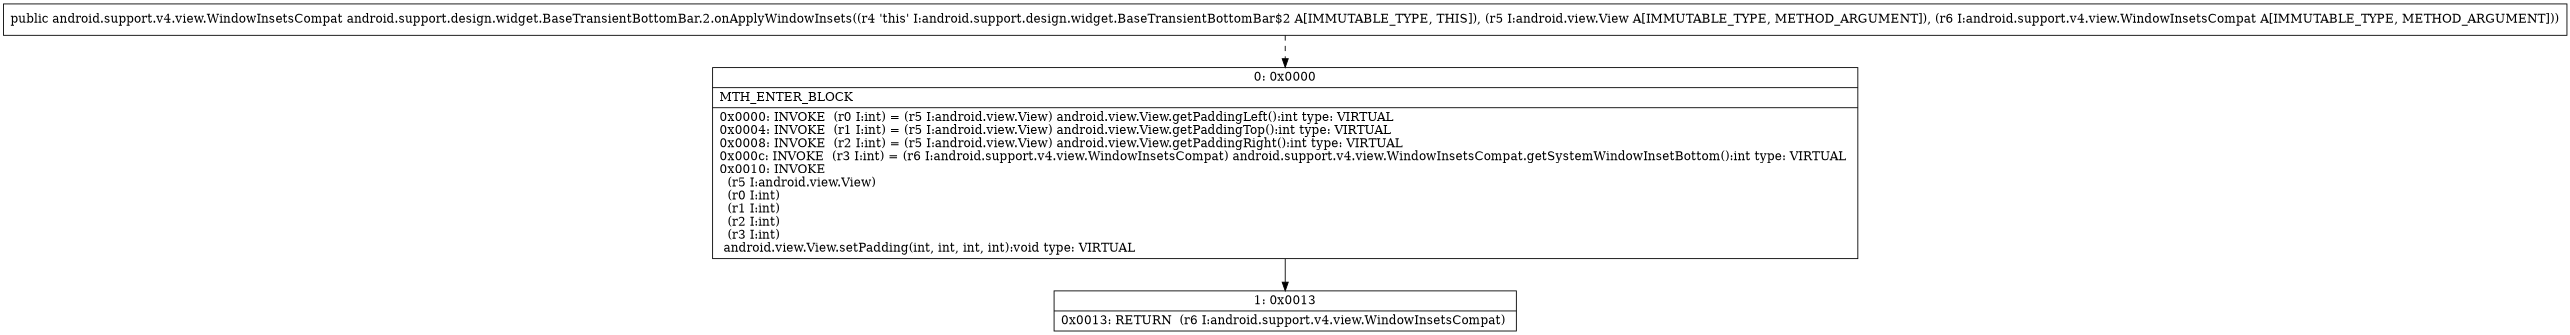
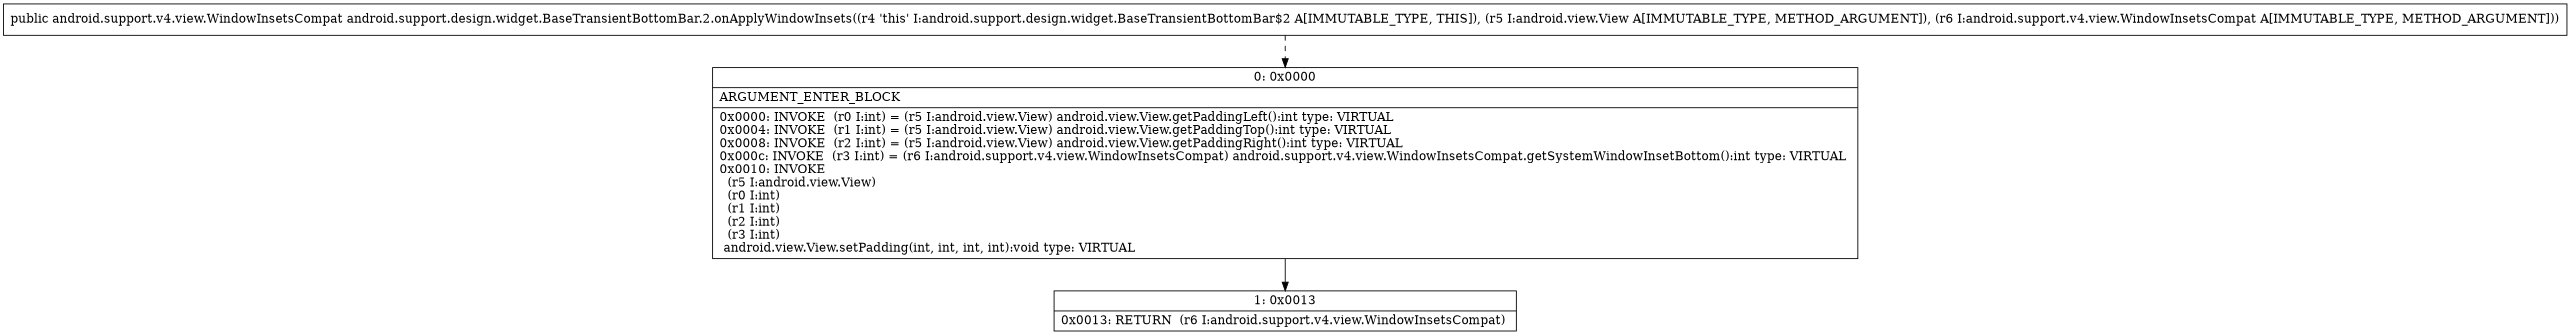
  digraph {
    node [shape=record]
-   n1 [label="{0\:\ 0x0000|MTH_ENTER_BLOCK\l|0x0000: INVOKE  (r0 I:int) = (r5 I:android.view.View) android.view.View.getPaddingLeft():int type: VIRTUAL \l0x0004: INVOKE  (r1 I:int) = (r5 I:android.view.View) android.view.View.getPaddingTop():int type: VIRTUAL \l0x0008: INVOKE  (r2 I:int) = (r5 I:android.view.View) android.view.View.getPaddingRight():int type: VIRTUAL \l0x000c: INVOKE  (r3 I:int) = (r6 I:android.support.v4.view.WindowInsetsCompat) android.support.v4.view.WindowInsetsCompat.getSystemWindowInsetBottom():int type: VIRTUAL \l0x0010: INVOKE  \l  (r5 I:android.view.View)\l  (r0 I:int)\l  (r1 I:int)\l  (r2 I:int)\l  (r3 I:int)\l android.view.View.setPadding(int, int, int, int):void type: VIRTUAL \l}"]
+   n1 [label="{0\:\ 0x0000|ARGUMENT_ENTER_BLOCK\l|0x0000: INVOKE  (r0 I:int) = (r5 I:android.view.View) android.view.View.getPaddingLeft():int type: VIRTUAL \l0x0004: INVOKE  (r1 I:int) = (r5 I:android.view.View) android.view.View.getPaddingTop():int type: VIRTUAL \l0x0008: INVOKE  (r2 I:int) = (r5 I:android.view.View) android.view.View.getPaddingRight():int type: VIRTUAL \l0x000c: INVOKE  (r3 I:int) = (r6 I:android.support.v4.view.WindowInsetsCompat) android.support.v4.view.WindowInsetsCompat.getSystemWindowInsetBottom():int type: VIRTUAL \l0x0010: INVOKE  \l  (r5 I:android.view.View)\l  (r0 I:int)\l  (r1 I:int)\l  (r2 I:int)\l  (r3 I:int)\l android.view.View.setPadding(int, int, int, int):void type: VIRTUAL \l}"]
    n2 [label="{1\:\ 0x0013|0x0013: RETURN  (r6 I:android.support.v4.view.WindowInsetsCompat) \l}"]
    n3 [label="{public android.support.v4.view.WindowInsetsCompat android.support.design.widget.BaseTransientBottomBar.2.onApplyWindowInsets((r4 'this' I:android.support.design.widget.BaseTransientBottomBar$2 A[IMMUTABLE_TYPE, THIS]), (r5 I:android.view.View A[IMMUTABLE_TYPE, METHOD_ARGUMENT]), (r6 I:android.support.v4.view.WindowInsetsCompat A[IMMUTABLE_TYPE, METHOD_ARGUMENT])) }"]
    n1 -> n2 [style=solid]
    n3 -> n1 [style=dashed]
  }
